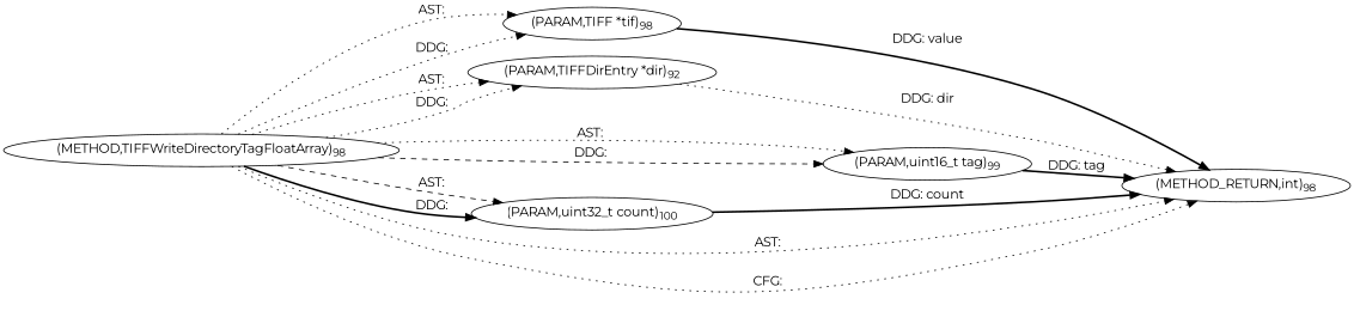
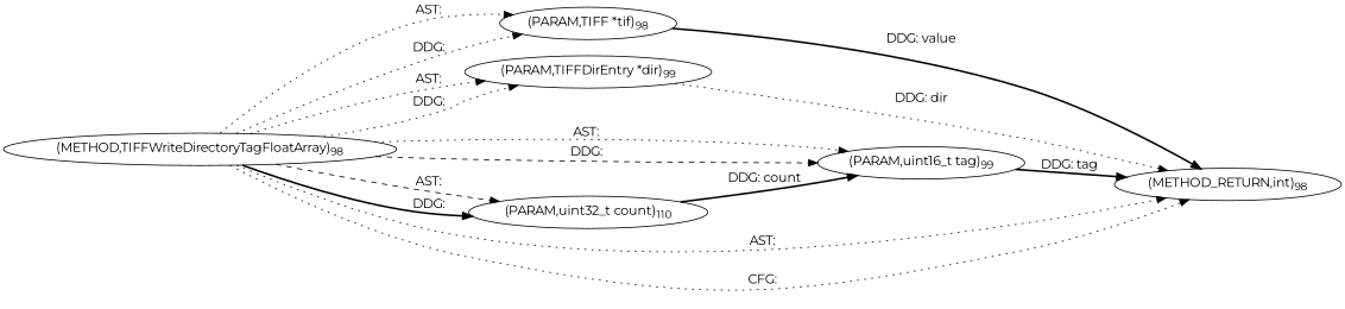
  digraph {
    fontname=Montserrat
    rankdir=LR
    node [fontname=Montserrat]
    edge [fontname=Montserrat style=dotted]
    n1 [label=<(METHOD,TIFFWriteDirectoryTagFloatArray)<SUB>98</SUB>>]
    n2 [label=<(PARAM,TIFF *tif)<SUB>98</SUB>>]
-   n3 [label=<(PARAM,TIFFDirEntry *dir)<SUB>92</SUB>>]
+   n3 [label=<(PARAM,TIFFDirEntry *dir)<SUB>99</SUB>>]
    n4 [label=<(PARAM,uint16_t tag)<SUB>99</SUB>>]
-   n5 [label=<(PARAM,uint32_t count)<SUB>100</SUB>>]
+   n5 [label=<(PARAM,uint32_t count)<SUB>110</SUB>>]
    n6 [label=<(METHOD_RETURN,int)<SUB>98</SUB>>]
    n1 -> n2 [label="AST: "]
    n1 -> n2 [label="DDG: "]
    n1 -> n3 [label="AST: "]
    n1 -> n3 [label="DDG: "]
    n1 -> n4 [label="AST: "]
    n1 -> n4 [label="DDG: " style=dashed]
    n1 -> n5 [label="AST: " style=dashed]
    n1 -> n5 [label="DDG: " style=bold]
    n1 -> n6 [label="AST: "]
    n1 -> n6 [label="CFG: "]
    n2 -> n6 [label="DDG: value" style=bold]
    n3 -> n6 [label="DDG: dir"]
    n4 -> n6 [label="DDG: tag" style=bold]
-   n5 -> n6 [label="DDG: count" style=bold]
+   n5 -> n4 [label="DDG: count" style=bold]
  }
